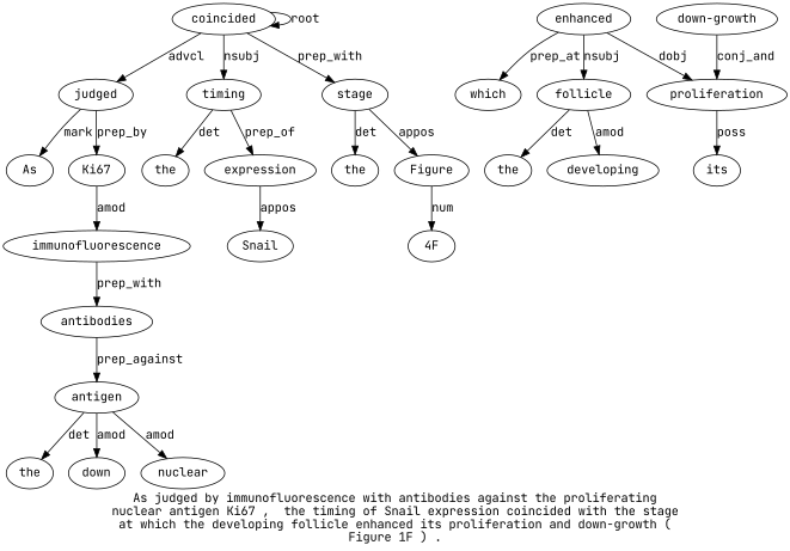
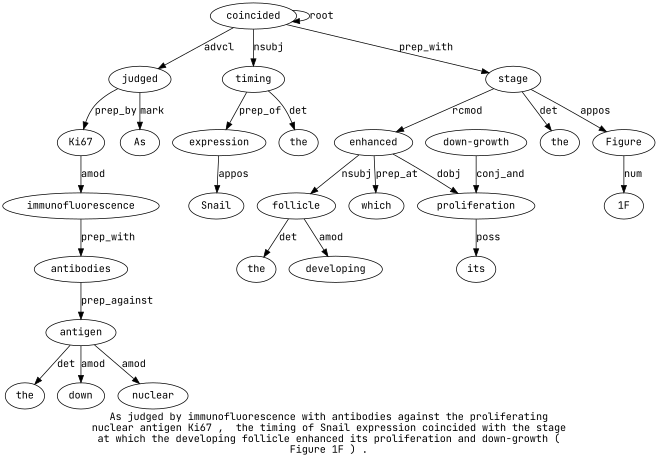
  digraph {
    fontname="JetBrains Mono"
    label="As judged by immunofluorescence with antibodies against the proliferating\nnuclear antigen Ki67 ,  the timing of Snail expression coincided with the stage\nat which the developing follicle enhanced its proliferation and down-growth (\nFigure 1F ) ."
    node [fillcolor=white fontname="JetBrains Mono" style=filled]
    edge [fontname="JetBrains Mono"]
    n1 [label=judged]
    n2 [label=As]
    n3 [label=Ki67]
    n4 [label=immunofluorescence]
    n5 [label=coincided]
    n6 [label=timing]
    n7 [label=stage]
    n8 [label=the]
    n9 [label=expression]
    n10 [label=the]
    n11 [label=enhanced]
    n12 [label=Figure]
    n13 [label=antibodies]
    n14 [label=antigen]
    n15 [label=the]
    n16 [label=down]
    n17 [label=nuclear]
    n18 [label=Snail]
    n19 [label=which]
    n20 [label=follicle]
    n21 [label=proliferation]
-   n22 [label="4F"]
+   n22 [label="1F"]
    n23 [label=the]
    n24 [label=developing]
    n25 [label=its]
    n26 [label="down-growth"]
    n1 -> n2 [label=mark]
    n1 -> n3 [label=prep_by]
    n3 -> n4 [label=amod]
    n4 -> n13 [label=prep_with]
    n5 -> n1 [label=advcl]
    n5 -> n5 [label=root]
    n5 -> n6 [label=nsubj]
    n5 -> n7 [label=prep_with]
    n6 -> n8 [label=det]
    n6 -> n9 [label=prep_of]
    n7 -> n10 [label=det]
+   n7 -> n11 [label=rcmod]
    n7 -> n12 [label=appos]
    n9 -> n18 [label=appos]
    n11 -> n19 [label=prep_at]
    n11 -> n20 [label=nsubj]
    n11 -> n21 [label=dobj]
    n12 -> n22 [label=num]
    n13 -> n14 [label=prep_against]
    n14 -> n15 [label=det]
    n14 -> n16 [label=amod]
    n14 -> n17 [label=amod]
    n20 -> n23 [label=det]
    n20 -> n24 [label=amod]
    n21 -> n25 [label=poss]
    n26 -> n21 [label=conj_and]
  }
